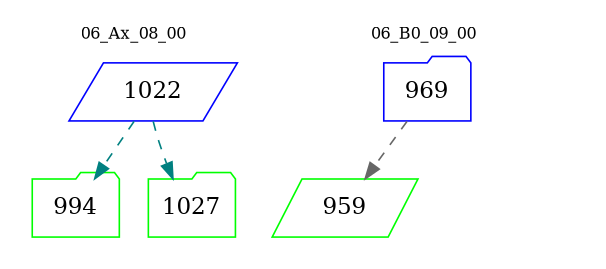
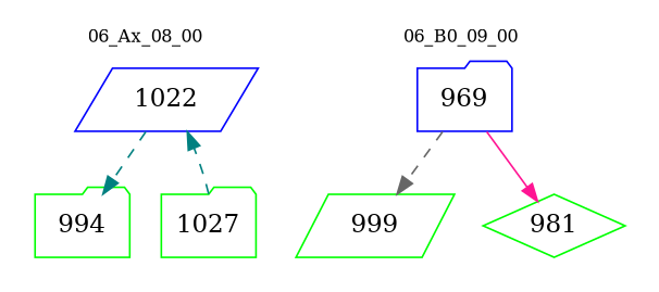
  digraph {
    node [color=green shape=folder]
    edge [color=teal style=dashed]
    n1 [color=blue label=1022 shape=parallelogram]
    n2 [label=994]
    n3 [label=1027]
    n4 [color=blue label=969]
-   n5 [label=959 shape=parallelogram]
+   n5 [label=999 shape=parallelogram]
+   n6 [label=981 shape=diamond]
    subgraph cluster_1 {
      color=white
      fontsize=10
      label="06_Ax_08_00"
      n1
      n2
      n3
    }
    subgraph cluster_2 {
      color=white
      fontsize=10
      label="06_B0_09_00"
      n4
      n5
+     n6
    }
    n1 -> n2
-   n1 -> n3
+   n3 -> n1
    n4 -> n5 [color=gray40]
+   n4 -> n6 [color=deeppink style=solid]
  }
